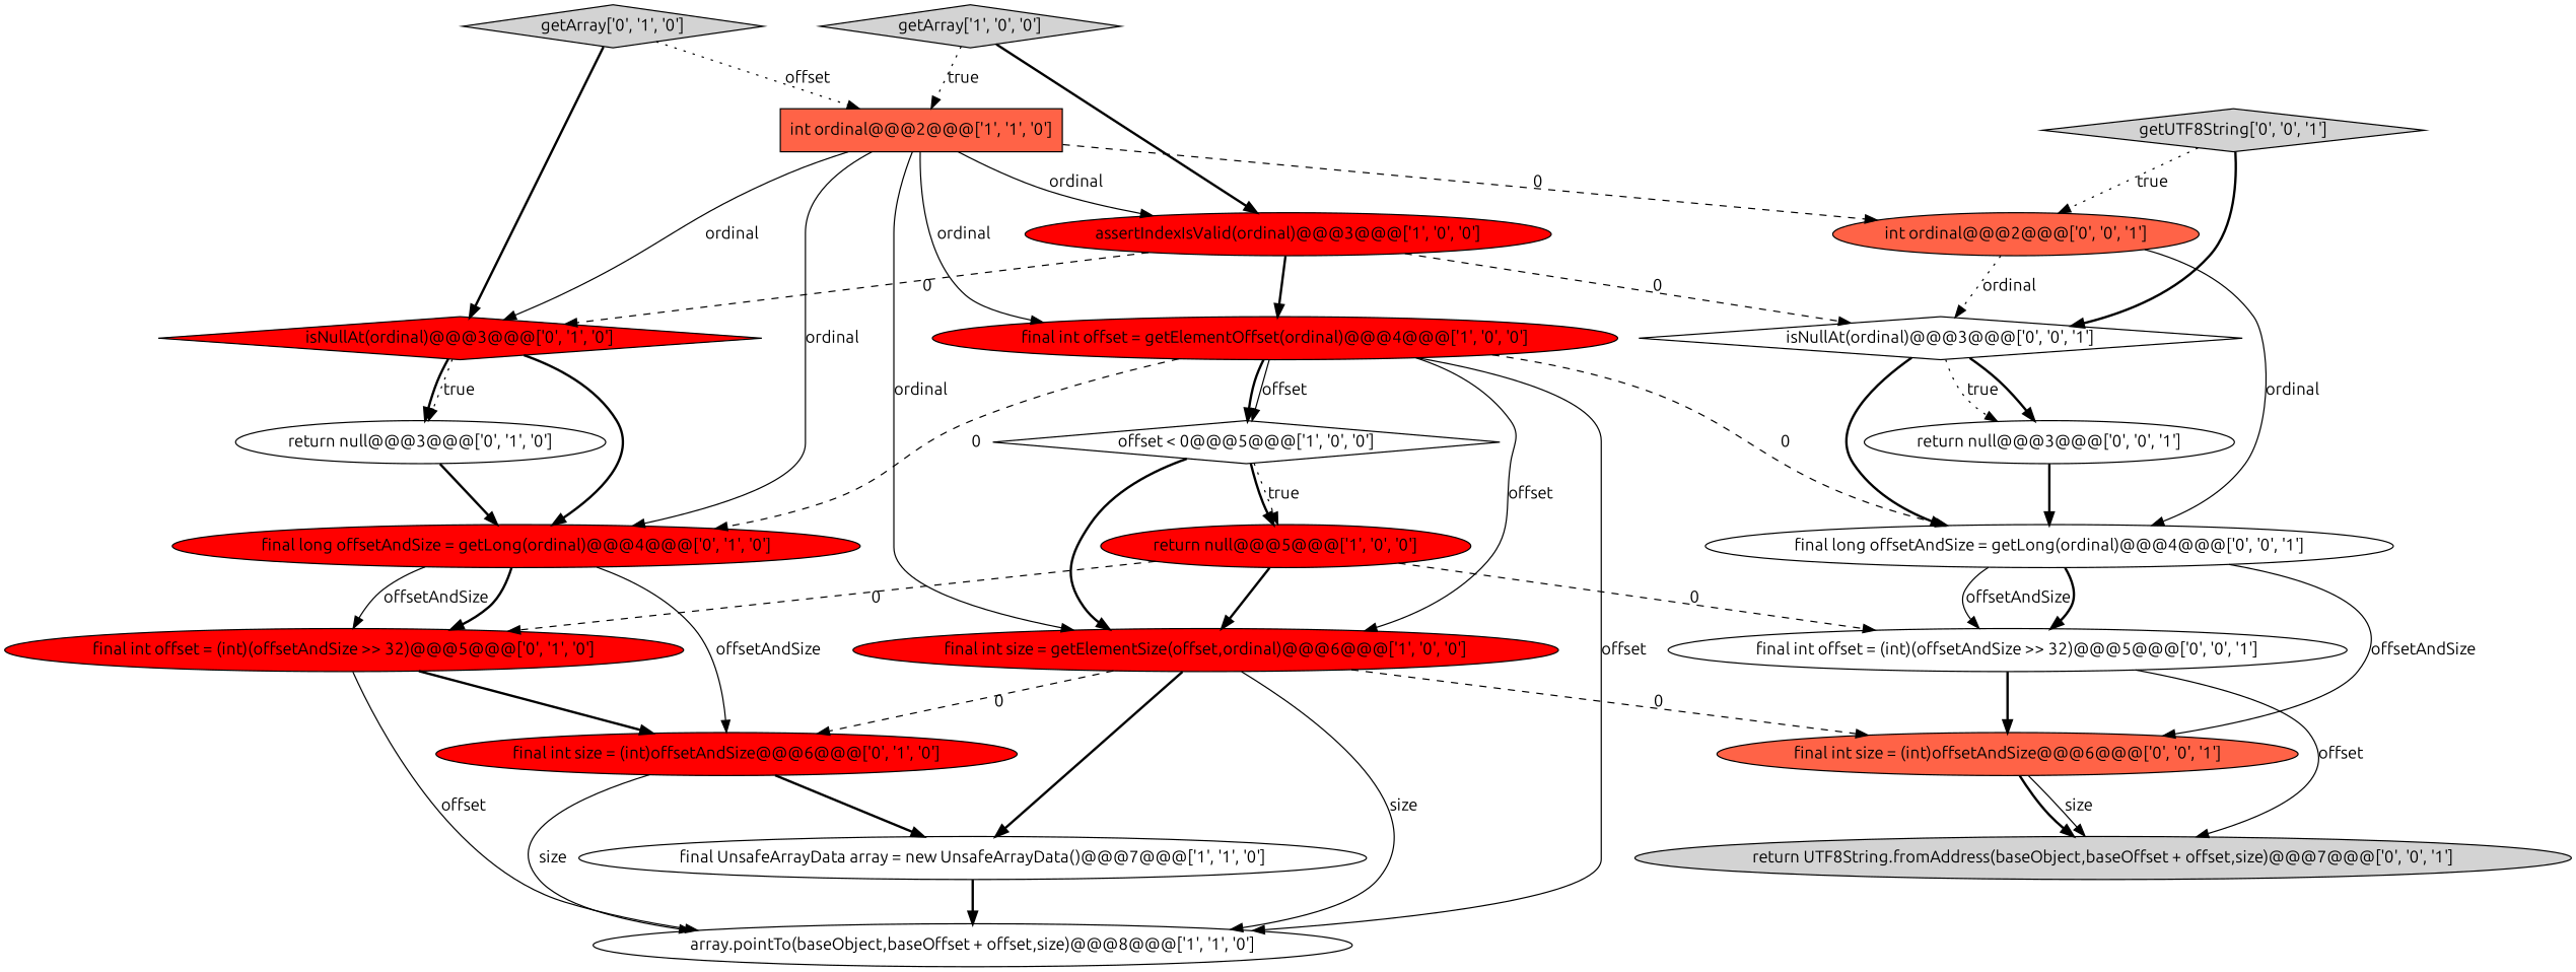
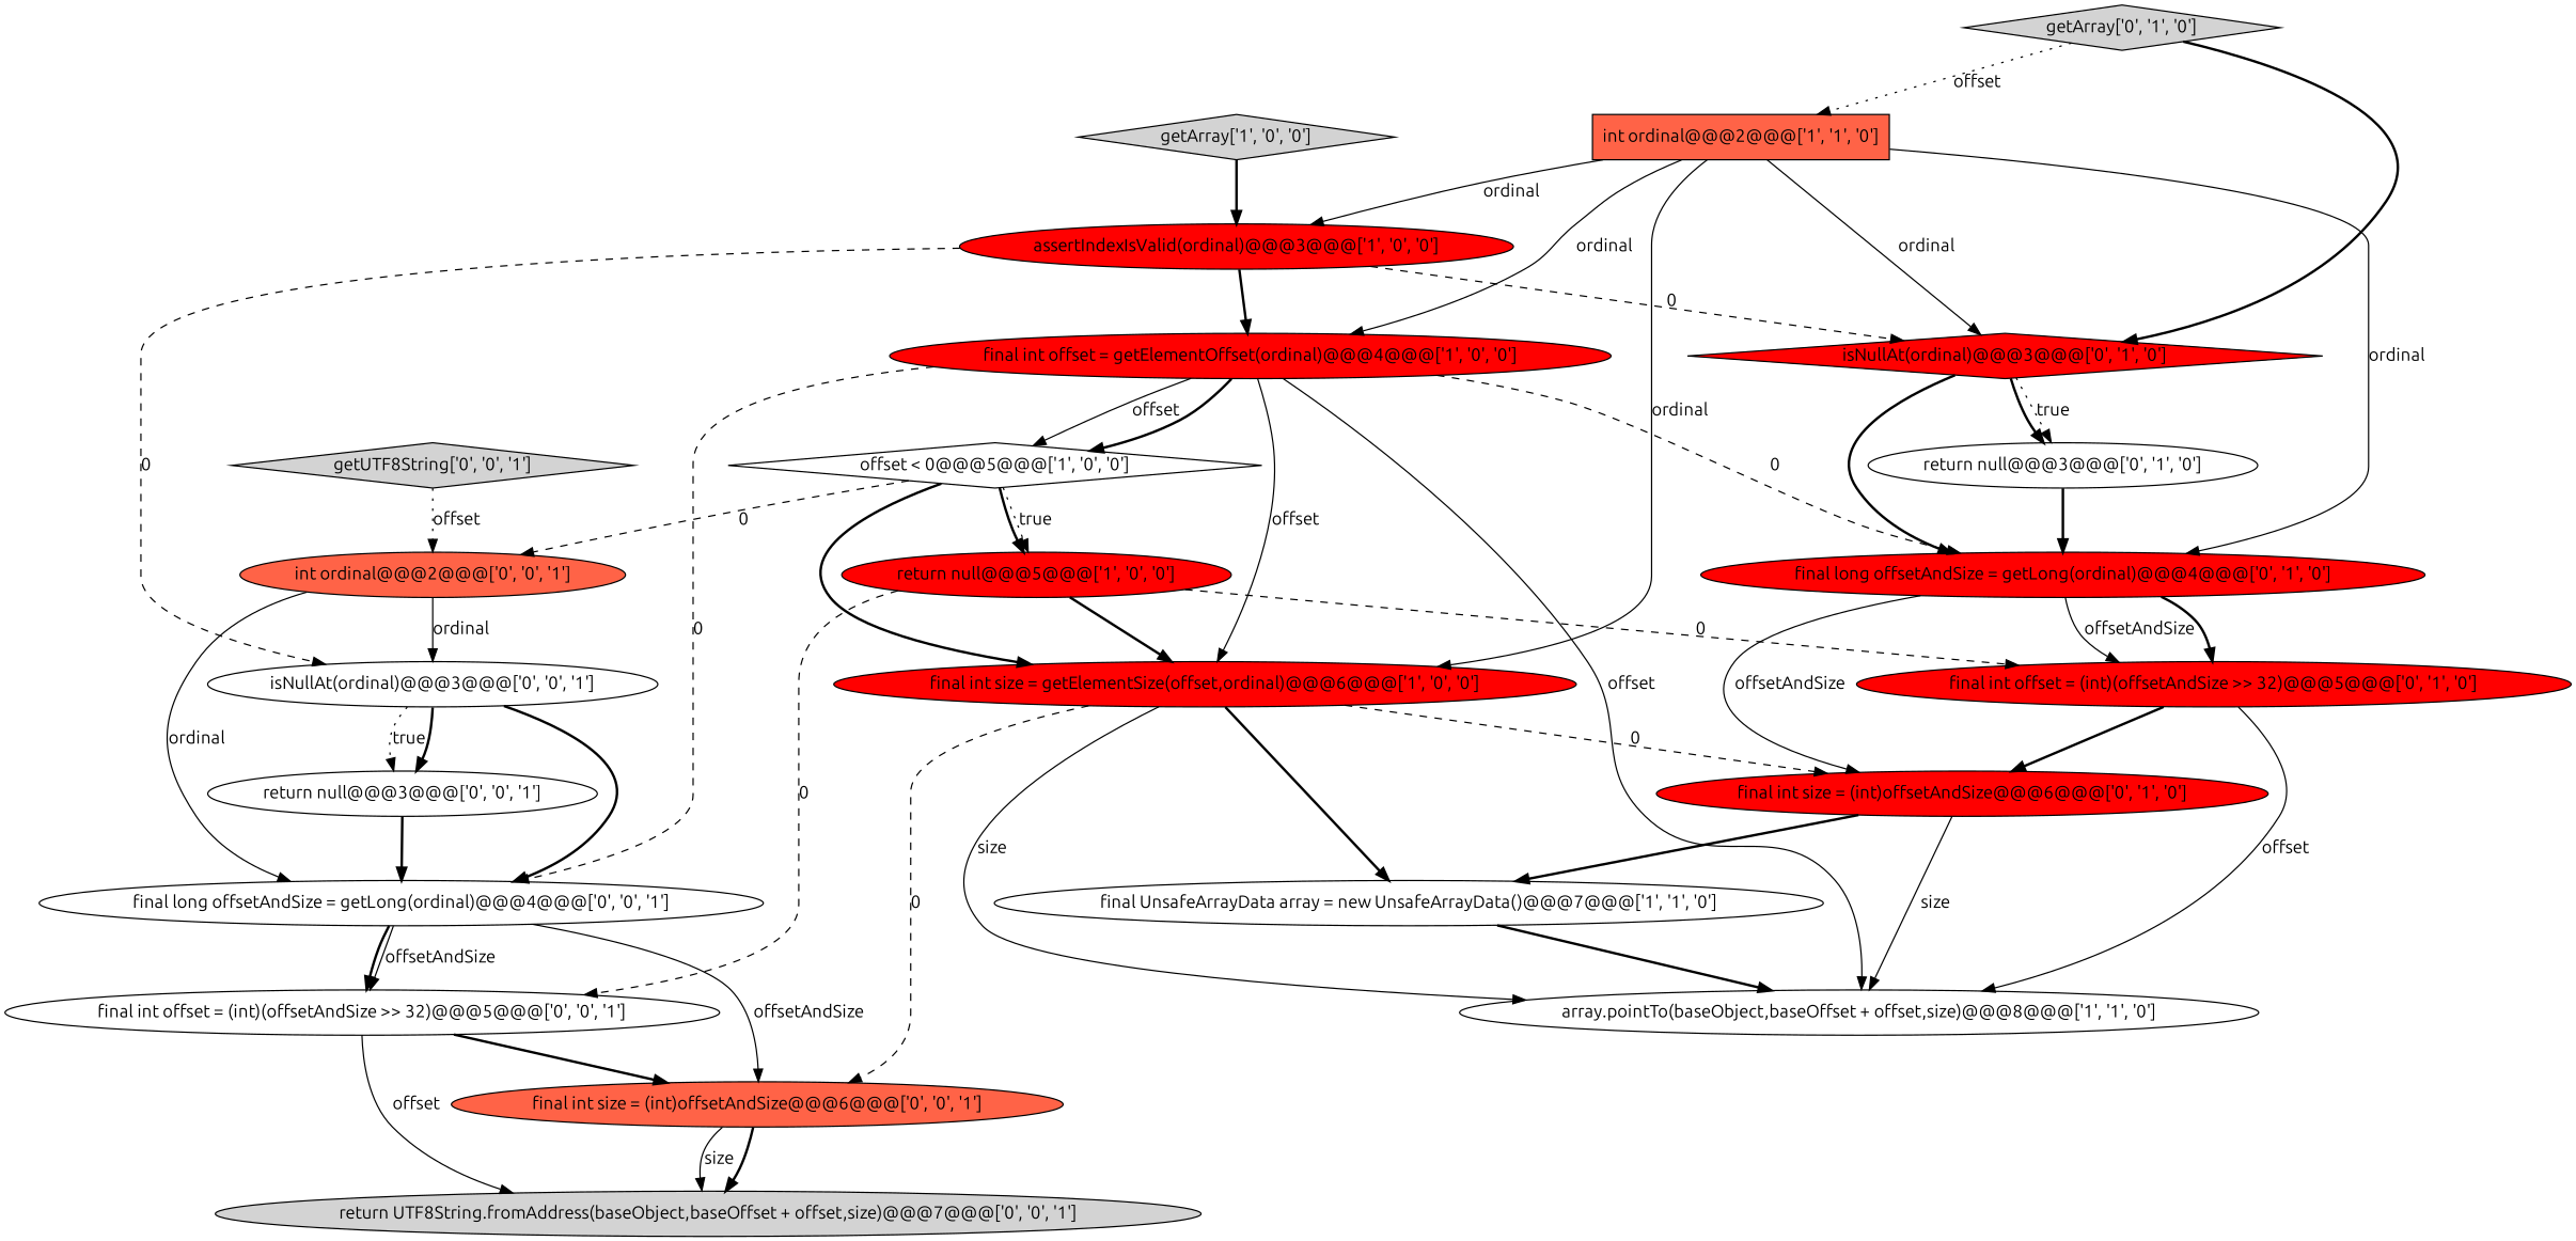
  digraph {
    fontname=Ubuntu
    node [fillcolor=red fontname=Ubuntu shape=ellipse style=filled]
    edge [fontname=Ubuntu style=bold]
    n1 [label="assertIndexIsValid(ordinal)@@@3@@@['1', '0', '0']"]
    n2 [label="isNullAt(ordinal)@@@3@@@['0', '1', '0']" shape=diamond]
-   n3 [fillcolor=white label="isNullAt(ordinal)@@@3@@@['0', '0', '1']" shape=diamond]
+   n3 [fillcolor=white label="isNullAt(ordinal)@@@3@@@['0', '0', '1']"]
    n4 [label="final int offset = getElementOffset(ordinal)@@@4@@@['1', '0', '0']"]
    n5 [fillcolor=white label="return null@@@3@@@['0', '1', '0']"]
    n6 [label="final long offsetAndSize = getLong(ordinal)@@@4@@@['0', '1', '0']"]
    n7 [fillcolor=white label="return null@@@3@@@['0', '0', '1']"]
    n8 [fillcolor=white label="final long offsetAndSize = getLong(ordinal)@@@4@@@['0', '0', '1']"]
    n9 [label="final int size = getElementSize(offset,ordinal)@@@6@@@['1', '0', '0']"]
    n10 [fillcolor=white label="array.pointTo(baseObject,baseOffset + offset,size)@@@8@@@['1', '1', '0']"]
    n11 [fillcolor=white label="offset < 0@@@5@@@['1', '0', '0']" shape=diamond]
    n12 [label="return null@@@5@@@['1', '0', '0']"]
    n13 [fillcolor=white label="final int offset = (int)(offsetAndSize >> 32)@@@5@@@['0', '0', '1']"]
    n14 [label="final int offset = (int)(offsetAndSize >> 32)@@@5@@@['0', '1', '0']"]
    n15 [fillcolor=lightgray label="return UTF8String.fromAddress(baseObject,baseOffset + offset,size)@@@7@@@['0', '0', '1']"]
    n16 [fillcolor=tomato label="final int size = (int)offsetAndSize@@@6@@@['0', '0', '1']"]
    n17 [label="final int size = (int)offsetAndSize@@@6@@@['0', '1', '0']"]
    n18 [fillcolor=white label="final UnsafeArrayData array = new UnsafeArrayData()@@@7@@@['1', '1', '0']"]
    n19 [fillcolor=lightgray label="getArray['0', '1', '0']" shape=diamond]
    n20 [fillcolor=tomato label="int ordinal@@@2@@@['1', '1', '0']" shape=box]
    n21 [fillcolor=tomato label="int ordinal@@@2@@@['0', '0', '1']"]
    n22 [fillcolor=lightgray label="getArray['1', '0', '0']" shape=diamond]
    n23 [fillcolor=lightgray label="getUTF8String['0', '0', '1']" shape=diamond]
    n1 -> n2 [label=0 style=dashed]
    n1 -> n3 [label=0 style=dashed]
    n1 -> n4
    n2 -> n5
    n2 -> n5 [label=true style=dotted]
    n2 -> n6
    n3 -> n7 [label=true style=dotted]
    n3 -> n7
    n3 -> n8
    n4 -> n6 [label=0 style=dashed]
    n4 -> n8 [label=0 style=dashed]
    n4 -> n9 [label=offset style=solid]
    n4 -> n10 [label=offset style=solid]
    n4 -> n11 [label=offset style=solid]
    n4 -> n11
    n5 -> n6
    n6 -> n14 [label=offsetAndSize style=solid]
    n6 -> n14
    n6 -> n17 [label=offsetAndSize style=solid]
    n7 -> n8
    n8 -> n13 [label=offsetAndSize style=solid]
    n8 -> n13
    n8 -> n16 [label=offsetAndSize style=solid]
    n9 -> n10 [label=size style=solid]
    n9 -> n16 [label=0 style=dashed]
    n9 -> n17 [label=0 style=dashed]
    n9 -> n18
    n11 -> n9
    n11 -> n12 [label=true style=dotted]
    n11 -> n12
    n12 -> n9
    n12 -> n13 [label=0 style=dashed]
    n12 -> n14 [label=0 style=dashed]
    n13 -> n15 [label=offset style=solid]
    n13 -> n16
    n14 -> n10 [label=offset style=solid]
    n14 -> n17
    n16 -> n15
    n16 -> n15 [label=size style=solid]
    n17 -> n10 [label=size style=solid]
    n17 -> n18
    n18 -> n10
    n19 -> n2
    n19 -> n20 [label=offset style=dotted]
    n20 -> n1 [label=ordinal style=solid]
    n20 -> n2 [label=ordinal style=solid]
    n20 -> n4 [label=ordinal style=solid]
    n20 -> n6 [label=ordinal style=solid]
    n20 -> n9 [label=ordinal style=solid]
-   n20 -> n21 [label=0 style=dashed]
-   n21 -> n3 [label=ordinal style=dotted]
+   n11 -> n21 [label=0 style=dashed]
+   n21 -> n3 [label=ordinal style=solid]
    n21 -> n8 [label=ordinal style=solid]
    n22 -> n1
-   n22 -> n20 [label=true style=dotted]
-   n23 -> n3
-   n23 -> n21 [label=true style=dotted]
+   n23 -> n21 [label=offset style=dotted]
  }
